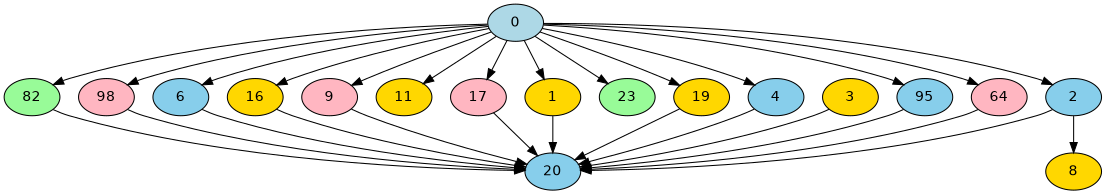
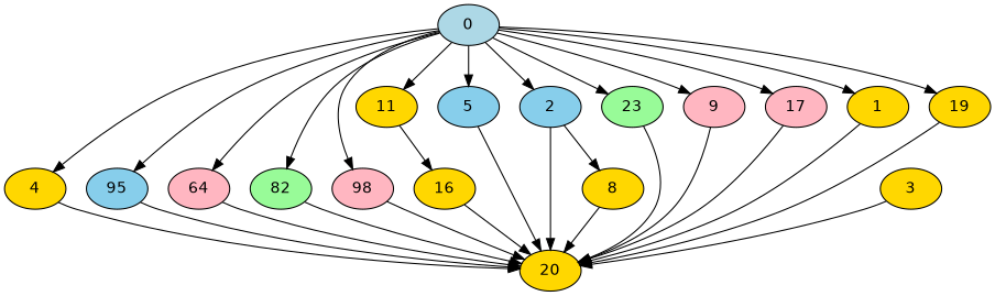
  digraph {
    fontname="DejaVu Sans"
    node [Weight=10 fillcolor=gold fontname="DejaVu Sans" style=filled]
    edge [Weight=43 fontname="DejaVu Sans"]
    0 [Weight=7 fillcolor=lightblue]
-   4 [Weight=7 fillcolor=skyblue]
+   4 [Weight=7]
    16
    n4 [Weight=7 fillcolor=skyblue label=95]
    n5 [fillcolor=lightpink label=64]
    n6 [Weight=7 fillcolor=palegreen label=82]
    n7 [Weight=6 fillcolor=lightpink label=98]
    11 [Weight=4]
-   5 [Weight=9 fillcolor=skyblue label=6]
+   5 [Weight=9 fillcolor=skyblue]
    2 [Weight=2 fillcolor=skyblue]
    n11 [Weight=4 fillcolor=palegreen label=23]
    9 [Weight=5 fillcolor=lightpink]
    17 [Weight=3 fillcolor=lightpink]
    1 [Weight=4]
    19
-   20 [fillcolor=skyblue]
+   20
    3
    8 [Weight=4]
    0 -> 4 [Weight=37]
-   0 -> 16 [Weight=61]
+   11 -> 16 [Weight=61]
    0 -> n4 [Weight=12]
    0 -> n5 [Weight=12]
    0 -> n6 [Weight=18]
    0 -> n7
    0 -> 11 [Weight=24]
    0 -> 5 [Weight=24]
    0 -> 2 [Weight=30]
    0 -> n11 [Weight=37]
    0 -> 9 [Weight=12]
    0 -> 17 [Weight=24]
    0 -> 1
    0 -> 19 [Weight=18]
    4 -> 20 [Weight=61]
    16 -> 20 [Weight=55]
    n4 -> 20 [Weight=49]
    n5 -> 20
    n6 -> 20
    n7 -> 20
    5 -> 20 [Weight=37]
    2 -> 20
    2 -> 8 [Weight=55]
+   n11 -> 20 [Weight=37]
    9 -> 20 [Weight=30]
    17 -> 20 [Weight=30]
    1 -> 20 [Weight=24]
    19 -> 20 [Weight=12]
    3 -> 20 [Weight=49]
+   8 -> 20 [Weight=55]
  }
